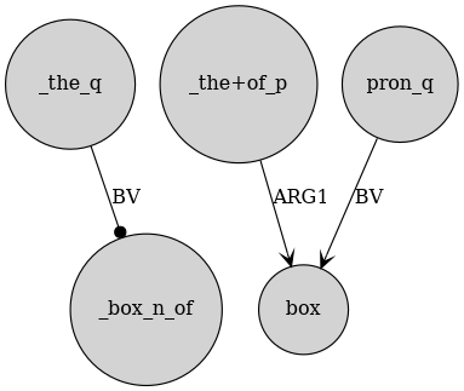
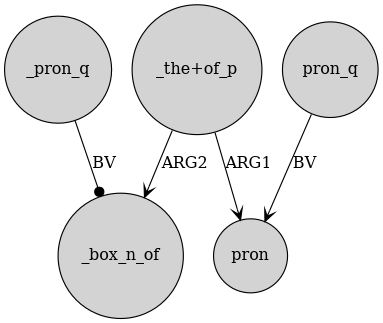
  digraph {
    node [shape=circle style=filled]
    edge [arrowhead=vee]
    n1 [label="_the+of_p"]
    _box_n_of
-   pron [label=box]
-   _the_q
+   pron
+   _the_q [label=_pron_q]
    n5 [label=pron_q]
+   n1 -> _box_n_of [label=ARG2]
    n1 -> pron [label=ARG1]
    _the_q -> _box_n_of [arrowhead=dot label=BV]
    n5 -> pron [label=BV]
  }
